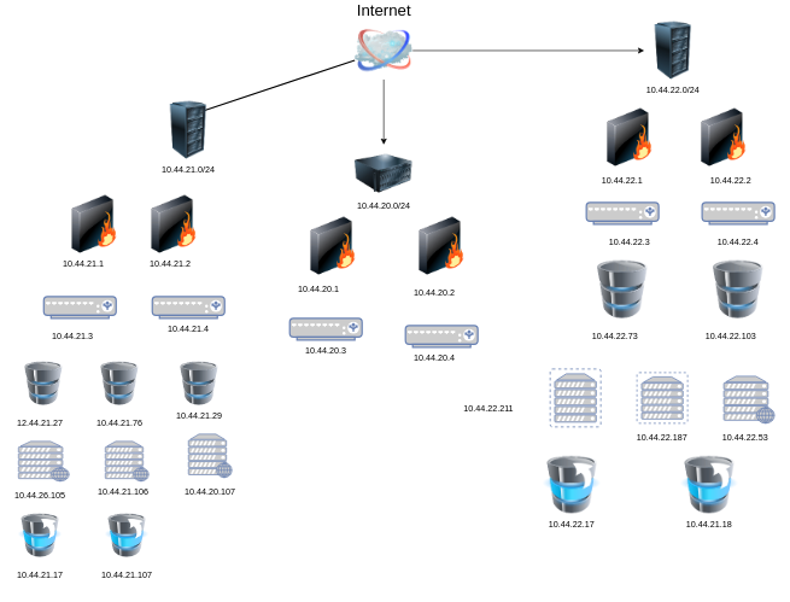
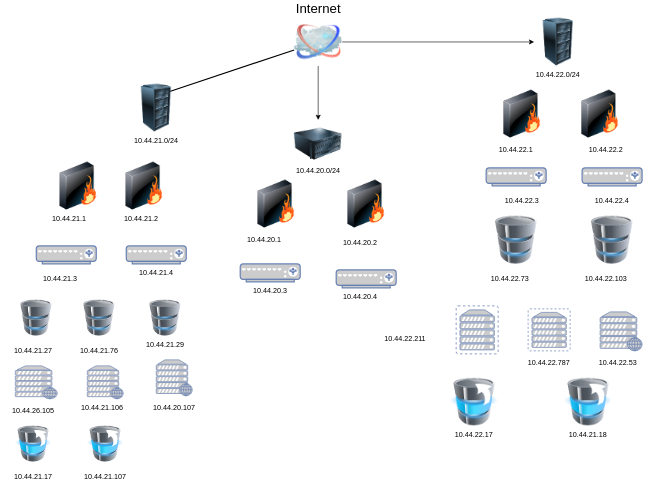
  <mxCell id="0" />
  <mxCell id="1" parent="0" />
  <mxCell id="2" value="" style="edgeStyle=orthogonalEdgeStyle;rounded=0;orthogonalLoop=1;jettySize=auto;html=1;" edge="1" parent="1" source="4" target="6"><mxGeometry relative="1" as="geometry" /></mxCell>
  <mxCell id="3" value="" style="edgeStyle=orthogonalEdgeStyle;rounded=0;orthogonalLoop=1;jettySize=auto;html=1;" edge="1" parent="1" source="4" target="7"><mxGeometry relative="1" as="geometry" /></mxCell>
  <mxCell id="4" value="Internet" style="image;html=1;labelBackgroundColor=#ffffff;image=img/lib/clip_art/networking/Cloud_128x128.png;rounded=1;shadow=0;comic=0;strokeWidth=2;fontSize=22;labelPosition=center;verticalLabelPosition=top;align=center;verticalAlign=bottom;" parent="1" vertex="1"><mxGeometry x="490" y="20" width="80" height="80" as="geometry" /></mxCell>
  <mxCell id="5" style="edgeStyle=none;rounded=0;html=1;labelBackgroundColor=none;endArrow=none;strokeWidth=2;fontFamily=Verdana;fontSize=22" parent="1" target="4" edge="1"><mxGeometry relative="1" as="geometry"><mxPoint x="270" y="146.667" as="sourcePoint" /></mxGeometry></mxCell>
  <mxCell id="6" value="" style="image;html=1;image=img/lib/clip_art/computers/Server_128x128.png" vertex="1" parent="1"><mxGeometry x="490" y="190" width="80" height="80" as="geometry" /></mxCell>
  <mxCell id="7" value="" style="image;html=1;image=img/lib/clip_art/computers/Server_Rack_128x128.png" vertex="1" parent="1"><mxGeometry x="890" y="20" width="80" height="80" as="geometry" /></mxCell>
  <mxCell id="8" value="" style="image;html=1;image=img/lib/clip_art/computers/Server_Rack_128x128.png" vertex="1" parent="1"><mxGeometry x="220" y="130" width="80" height="80" as="geometry" /></mxCell>
  <mxCell id="9" value="10.44.21.0/24" style="text;strokeColor=none;align=center;fillColor=none;html=1;verticalAlign=middle;whiteSpace=wrap;rounded=0;" vertex="1" parent="1"><mxGeometry x="230" y="210" width="60" height="30" as="geometry" /></mxCell>
  <mxCell id="10" value="10.44.22.0/24" style="text;strokeColor=none;align=center;fillColor=none;html=1;verticalAlign=middle;whiteSpace=wrap;rounded=0;" vertex="1" parent="1"><mxGeometry x="900" y="100" width="60" height="30" as="geometry" /></mxCell>
  <mxCell id="11" value="10.44.20.0/24" style="text;strokeColor=none;align=center;fillColor=none;html=1;verticalAlign=middle;whiteSpace=wrap;rounded=0;" vertex="1" parent="1"><mxGeometry x="500" y="260" width="60" height="30" as="geometry" /></mxCell>
  <mxCell id="12" value="" style="image;html=1;image=img/lib/clip_art/networking/Firewall_128x128.png" vertex="1" parent="1"><mxGeometry x="420" y="290" width="80" height="80" as="geometry" /></mxCell>
  <mxCell id="13" value="" style="image;html=1;image=img/lib/clip_art/networking/Firewall_128x128.png" vertex="1" parent="1"><mxGeometry x="570" y="290" width="80" height="80" as="geometry" /></mxCell>
  <mxCell id="14" value="" style="image;html=1;image=img/lib/clip_art/networking/Firewall_128x128.png" vertex="1" parent="1"><mxGeometry x="90" y="260" width="80" height="80" as="geometry" /></mxCell>
  <mxCell id="15" value="" style="image;html=1;image=img/lib/clip_art/networking/Firewall_128x128.png" vertex="1" parent="1"><mxGeometry x="200" y="260" width="80" height="80" as="geometry" /></mxCell>
  <mxCell id="16" value="" style="image;html=1;image=img/lib/clip_art/networking/Firewall_128x128.png" vertex="1" parent="1"><mxGeometry x="830" y="140" width="80" height="80" as="geometry" /></mxCell>
  <mxCell id="17" value="" style="image;html=1;image=img/lib/clip_art/networking/Firewall_128x128.png" vertex="1" parent="1"><mxGeometry x="960" y="140" width="80" height="80" as="geometry" /></mxCell>
  <mxCell id="18" value="" style="image;html=1;image=img/lib/clip_art/computers/Database_128x128.png" vertex="1" parent="1"><mxGeometry x="30" y="490" width="60" height="60" as="geometry" /></mxCell>
  <mxCell id="19" value="" style="image;html=1;image=img/lib/clip_art/computers/Database_128x128.png" vertex="1" parent="1"><mxGeometry x="130" y="490" width="70" height="60" as="geometry" /></mxCell>
  <mxCell id="20" value="" style="image;html=1;image=img/lib/clip_art/computers/Database_128x128.png" vertex="1" parent="1"><mxGeometry x="240" y="490" width="70" height="60" as="geometry" /></mxCell>
  <mxCell id="21" value="" style="image;html=1;image=img/lib/clip_art/computers/Database_128x128.png" vertex="1" parent="1"><mxGeometry x="980" y="350" width="80" height="80" as="geometry" /></mxCell>
  <mxCell id="22" value="" style="fontColor=#0066CC;verticalAlign=top;verticalLabelPosition=bottom;labelPosition=center;align=center;html=1;outlineConnect=0;fillColor=#CCCCCC;strokeColor=#6881B3;gradientColor=none;gradientDirection=north;strokeWidth=2;shape=mxgraph.networks.load_balancer;" vertex="1" parent="1"><mxGeometry x="60" y="400" width="100" height="30" as="geometry" /></mxCell>
  <mxCell id="23" value="" style="fontColor=#0066CC;verticalAlign=top;verticalLabelPosition=bottom;labelPosition=center;align=center;html=1;outlineConnect=0;fillColor=#CCCCCC;strokeColor=#6881B3;gradientColor=none;gradientDirection=north;strokeWidth=2;shape=mxgraph.networks.load_balancer;" vertex="1" parent="1"><mxGeometry x="210" y="400" width="100" height="30" as="geometry" /></mxCell>
  <mxCell id="24" value="" style="fontColor=#0066CC;verticalAlign=top;verticalLabelPosition=bottom;labelPosition=center;align=center;html=1;outlineConnect=0;fillColor=#CCCCCC;strokeColor=#6881B3;gradientColor=none;gradientDirection=north;strokeWidth=2;shape=mxgraph.networks.load_balancer;" vertex="1" parent="1"><mxGeometry x="400" y="430" width="100" height="30" as="geometry" /></mxCell>
  <mxCell id="25" value="" style="fontColor=#0066CC;verticalAlign=top;verticalLabelPosition=bottom;labelPosition=center;align=center;html=1;outlineConnect=0;fillColor=#CCCCCC;strokeColor=#6881B3;gradientColor=none;gradientDirection=north;strokeWidth=2;shape=mxgraph.networks.load_balancer;" vertex="1" parent="1"><mxGeometry x="560" y="440" width="100" height="30" as="geometry" /></mxCell>
  <mxCell id="26" value="" style="image;html=1;image=img/lib/clip_art/computers/Database_128x128.png" vertex="1" parent="1"><mxGeometry x="820" y="350" width="80" height="80" as="geometry" /></mxCell>
  <mxCell id="27" value="" style="fontColor=#0066CC;verticalAlign=top;verticalLabelPosition=bottom;labelPosition=center;align=center;html=1;outlineConnect=0;fillColor=#CCCCCC;strokeColor=#6881B3;gradientColor=none;gradientDirection=north;strokeWidth=2;shape=mxgraph.networks.load_balancer;" vertex="1" parent="1"><mxGeometry x="810" y="270" width="100" height="30" as="geometry" /></mxCell>
  <mxCell id="28" value="" style="fontColor=#0066CC;verticalAlign=top;verticalLabelPosition=bottom;labelPosition=center;align=center;html=1;outlineConnect=0;fillColor=#CCCCCC;strokeColor=#6881B3;gradientColor=none;gradientDirection=north;strokeWidth=2;shape=mxgraph.networks.load_balancer;" vertex="1" parent="1"><mxGeometry x="970" y="270" width="100" height="30" as="geometry" /></mxCell>
  <mxCell id="29" value="" style="fontColor=#0066CC;verticalAlign=top;verticalLabelPosition=bottom;labelPosition=center;align=center;html=1;outlineConnect=0;fillColor=#CCCCCC;strokeColor=#6881B3;gradientColor=none;gradientDirection=north;strokeWidth=2;shape=mxgraph.networks.web_server;" vertex="1" parent="1"><mxGeometry x="25" y="600" width="70" height="55" as="geometry" /></mxCell>
  <mxCell id="30" value="" style="fontColor=#0066CC;verticalAlign=top;verticalLabelPosition=bottom;labelPosition=center;align=center;html=1;outlineConnect=0;fillColor=#CCCCCC;strokeColor=#6881B3;gradientColor=none;gradientDirection=north;strokeWidth=2;shape=mxgraph.networks.web_server;" vertex="1" parent="1"><mxGeometry x="145" y="600" width="60" height="55" as="geometry" /></mxCell>
  <mxCell id="31" value="" style="fontColor=#0066CC;verticalAlign=top;verticalLabelPosition=bottom;labelPosition=center;align=center;html=1;outlineConnect=0;fillColor=#CCCCCC;strokeColor=#6881B3;gradientColor=none;gradientDirection=north;strokeWidth=2;shape=mxgraph.networks.web_server;" vertex="1" parent="1"><mxGeometry x="260" y="590" width="60" height="60" as="geometry" /></mxCell>
  <mxCell id="32" value="" style="fontColor=#0066CC;verticalAlign=top;verticalLabelPosition=bottom;labelPosition=center;align=center;html=1;outlineConnect=0;fillColor=#CCCCCC;strokeColor=#6881B3;gradientColor=none;gradientDirection=north;strokeWidth=2;shape=mxgraph.networks.virtual_server;" vertex="1" parent="1"><mxGeometry x="880" y="505" width="70" height="70" as="geometry" /></mxCell>
  <mxCell id="33" value="" style="fontColor=#0066CC;verticalAlign=top;verticalLabelPosition=bottom;labelPosition=center;align=center;html=1;outlineConnect=0;fillColor=#CCCCCC;strokeColor=#6881B3;gradientColor=none;gradientDirection=north;strokeWidth=2;shape=mxgraph.networks.web_server;" vertex="1" parent="1"><mxGeometry x="1000" y="510" width="70" height="65" as="geometry" /></mxCell>
  <mxCell id="34" value="" style="fontColor=#0066CC;verticalAlign=top;verticalLabelPosition=bottom;labelPosition=center;align=center;html=1;outlineConnect=0;fillColor=#CCCCCC;strokeColor=#6881B3;gradientColor=none;gradientDirection=north;strokeWidth=2;shape=mxgraph.networks.virtual_server;" vertex="1" parent="1"><mxGeometry x="760" y="500" width="70" height="80" as="geometry" /></mxCell>
  <mxCell id="35" value="" style="image;html=1;image=img/lib/clip_art/computers/Database_Move_Stack_128x128.png" vertex="1" parent="1"><mxGeometry y="700" width="70" height="60" as="geometry" x="20" /></mxCell>
  <mxCell id="36" value="" style="image;html=1;image=img/lib/clip_art/computers/Database_Move_Stack_128x128.png" vertex="1" parent="1"><mxGeometry x="140" y="700" width="70" height="60" as="geometry" /></mxCell>
  <mxCell id="37" value="" style="image;html=1;image=img/lib/clip_art/computers/Database_Move_Stack_128x128.png" vertex="1" parent="1"><mxGeometry x="750" y="620" width="80" height="80" as="geometry" /></mxCell>
  <mxCell id="38" value="" style="image;html=1;image=img/lib/clip_art/computers/Database_Move_Stack_128x128.png" vertex="1" parent="1"><mxGeometry x="940" y="620" width="80" height="80" as="geometry" /></mxCell>
  <mxCell id="39" value="10.44.21.1" style="text;strokeColor=none;align=center;fillColor=none;html=1;verticalAlign=middle;whiteSpace=wrap;rounded=0;" vertex="1" parent="1"><mxGeometry x="85" y="340" width="60" height="30" as="geometry" /></mxCell>
  <mxCell id="40" value="10.44.21.2" style="text;strokeColor=none;align=center;fillColor=none;html=1;verticalAlign=middle;whiteSpace=wrap;rounded=0;" vertex="1" parent="1"><mxGeometry x="205" y="340" width="60" height="30" as="geometry" /></mxCell>
  <mxCell id="41" value="10.44.20.1" style="text;strokeColor=none;align=center;fillColor=none;html=1;verticalAlign=middle;whiteSpace=wrap;rounded=0;" vertex="1" parent="1"><mxGeometry x="410" y="375" width="60" height="30" as="geometry" /></mxCell>
  <mxCell id="42" value="10.44.20.2" style="text;strokeColor=none;align=center;fillColor=none;html=1;verticalAlign=middle;whiteSpace=wrap;rounded=0;" vertex="1" parent="1"><mxGeometry x="570" y="380" width="60" height="30" as="geometry" /></mxCell>
  <mxCell id="43" value="10.44.22.1" style="text;strokeColor=none;align=center;fillColor=none;html=1;verticalAlign=middle;whiteSpace=wrap;rounded=0;" vertex="1" parent="1"><mxGeometry x="830" y="230" width="60" height="20" as="geometry" /></mxCell>
  <mxCell id="44" value="10.44.22.2" style="text;strokeColor=none;align=center;fillColor=none;html=1;verticalAlign=middle;whiteSpace=wrap;rounded=0;" vertex="1" parent="1"><mxGeometry x="980" y="225" width="60" height="30" as="geometry" /></mxCell>
  <mxCell id="45" value="10.44.21.3" style="text;strokeColor=none;align=center;fillColor=none;html=1;verticalAlign=middle;whiteSpace=wrap;rounded=0;" vertex="1" parent="1"><mxGeometry x="70" y="440" width="60" height="30" as="geometry" /></mxCell>
  <mxCell id="46" value="10.44.21.4" style="text;strokeColor=none;align=center;fillColor=none;html=1;verticalAlign=middle;whiteSpace=wrap;rounded=0;" vertex="1" parent="1"><mxGeometry x="230" y="430" width="60" height="30" as="geometry" /></mxCell>
  <mxCell id="47" value="10.44.20.3" style="text;strokeColor=none;align=center;fillColor=none;html=1;verticalAlign=middle;whiteSpace=wrap;rounded=0;" vertex="1" parent="1"><mxGeometry x="420" y="460" width="60" height="30" as="geometry" /></mxCell>
  <mxCell id="48" value="10.44.20.4" style="text;strokeColor=none;align=center;fillColor=none;html=1;verticalAlign=middle;whiteSpace=wrap;rounded=0;" vertex="1" parent="1"><mxGeometry x="570" y="470" width="60" height="30" as="geometry" /></mxCell>
  <mxCell id="49" value="10.44.22.3" style="text;strokeColor=none;align=center;fillColor=none;html=1;verticalAlign=middle;whiteSpace=wrap;rounded=0;" vertex="1" parent="1"><mxGeometry x="840" y="310" width="60" height="30" as="geometry" /></mxCell>
  <mxCell id="50" value="10.44.22.4" style="text;strokeColor=none;align=center;fillColor=none;html=1;verticalAlign=middle;whiteSpace=wrap;rounded=0;" vertex="1" parent="1"><mxGeometry x="990" y="310" width="60" height="30" as="geometry" /></mxCell>
- <mxCell id="51" value="12.44.21.27" style="text;strokeColor=none;align=center;fillColor=none;html=1;verticalAlign=middle;whiteSpace=wrap;rounded=0;" vertex="1" parent="1"><mxGeometry x="25" y="560" width="60" height="30" as="geometry" /></mxCell>
+ <mxCell id="51" value="10.44.21.27" style="text;strokeColor=none;align=center;fillColor=none;html=1;verticalAlign=middle;whiteSpace=wrap;rounded=0;" vertex="1" parent="1"><mxGeometry x="25" y="560" width="60" height="30" as="geometry" /></mxCell>
  <mxCell id="52" value="10.44.21.76" style="text;strokeColor=none;align=center;fillColor=none;html=1;verticalAlign=middle;whiteSpace=wrap;rounded=0;" vertex="1" parent="1"><mxGeometry x="135" y="560" width="60" height="30" as="geometry" /></mxCell>
  <mxCell id="53" value="10.44.21.29" style="text;strokeColor=none;align=center;fillColor=none;html=1;verticalAlign=middle;whiteSpace=wrap;rounded=0;" vertex="1" parent="1"><mxGeometry x="245" y="550" width="60" height="30" as="geometry" /></mxCell>
  <mxCell id="54" value="10.44.22.73" style="text;strokeColor=none;align=center;fillColor=none;html=1;verticalAlign=middle;whiteSpace=wrap;rounded=0;" vertex="1" parent="1"><mxGeometry x="820" y="440" width="60" height="30" as="geometry" /></mxCell>
  <mxCell id="55" value="10.44.22.103" style="text;strokeColor=none;align=center;fillColor=none;html=1;verticalAlign=middle;whiteSpace=wrap;rounded=0;" vertex="1" parent="1"><mxGeometry x="980" y="440" width="60" height="30" as="geometry" /></mxCell>
  <mxCell id="56" value="10.44.26.105" style="text;strokeColor=none;align=center;fillColor=none;html=1;verticalAlign=middle;whiteSpace=wrap;rounded=0;" vertex="1" parent="1"><mxGeometry x="25" y="660" width="60" height="30" as="geometry" /></mxCell>
  <mxCell id="57" value="10.44.21.106" style="text;strokeColor=none;align=center;fillColor=none;html=1;verticalAlign=middle;whiteSpace=wrap;rounded=0;" vertex="1" parent="1"><mxGeometry x="140" y="655" width="60" height="30" as="geometry" /></mxCell>
  <mxCell id="58" value="10.44.20.107" style="text;strokeColor=none;align=center;fillColor=none;html=1;verticalAlign=middle;whiteSpace=wrap;rounded=0;" vertex="1" parent="1"><mxGeometry x="260" y="655" width="60" height="30" as="geometry" /></mxCell>
  <mxCell id="59" value="10.44.22.211" style="text;strokeColor=none;align=center;fillColor=none;html=1;verticalAlign=middle;whiteSpace=wrap;rounded=0;" vertex="1" parent="1"><mxGeometry x="645" y="540" width="60" height="30" as="geometry" /></mxCell>
- <mxCell id="60" value="10.44.22.187" style="text;strokeColor=none;align=center;fillColor=none;html=1;verticalAlign=middle;whiteSpace=wrap;rounded=0;" vertex="1" parent="1"><mxGeometry x="885" y="580" width="60" height="30" as="geometry" /></mxCell>
+ <mxCell id="60" value="10.44.22.787" style="text;strokeColor=none;align=center;fillColor=none;html=1;verticalAlign=middle;whiteSpace=wrap;rounded=0;" vertex="1" parent="1"><mxGeometry x="885" y="580" width="60" height="30" as="geometry" /></mxCell>
  <mxCell id="61" value="10.44.22.53" style="text;strokeColor=none;align=center;fillColor=none;html=1;verticalAlign=middle;whiteSpace=wrap;rounded=0;" vertex="1" parent="1"><mxGeometry x="1000" y="580" width="60" height="30" as="geometry" /></mxCell>
  <mxCell id="62" value="10.44.21.17" style="text;strokeColor=none;align=center;fillColor=none;html=1;verticalAlign=middle;whiteSpace=wrap;rounded=0;" vertex="1" parent="1"><mxGeometry x="25" y="770" width="60" height="30" as="geometry" /></mxCell>
  <mxCell id="63" value="10.44.21.107" style="text;strokeColor=none;align=center;fillColor=none;html=1;verticalAlign=middle;whiteSpace=wrap;rounded=0;" vertex="1" parent="1"><mxGeometry x="145" y="770" width="60" height="30" as="geometry" /></mxCell>
  <mxCell id="64" value="10.44.22.17" style="text;strokeColor=none;align=center;fillColor=none;html=1;verticalAlign=middle;whiteSpace=wrap;rounded=0;" vertex="1" parent="1"><mxGeometry x="760" y="700" width="60" height="30" as="geometry" /></mxCell>
  <mxCell id="65" value="10.44.21.18" style="text;strokeColor=none;align=center;fillColor=none;html=1;verticalAlign=middle;whiteSpace=wrap;rounded=0;" vertex="1" parent="1"><mxGeometry x="950" y="700" width="60" height="30" as="geometry" /></mxCell>
